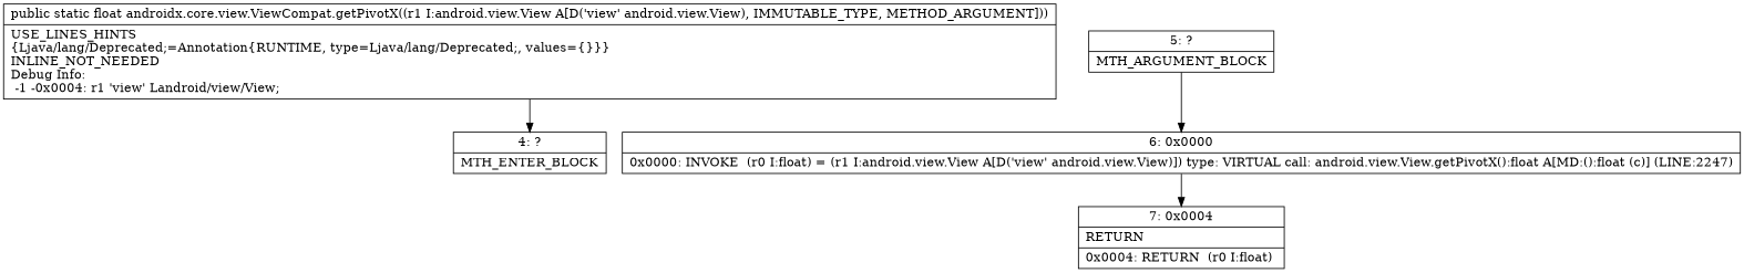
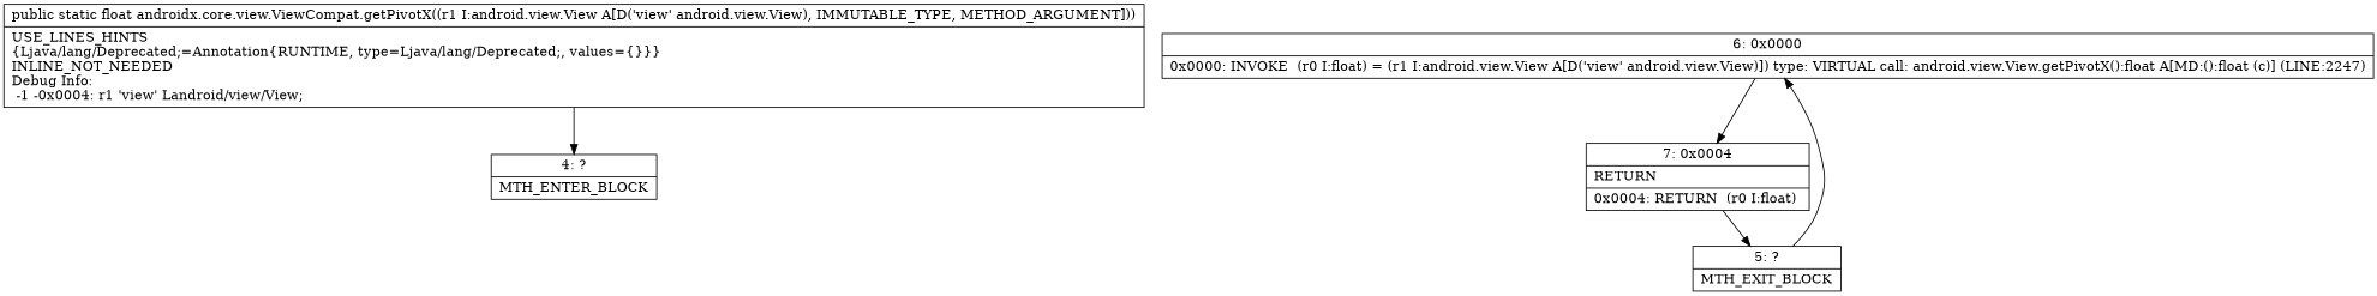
  digraph {
    node [shape=record]
    n1 [label="{4\:\ ?|MTH_ENTER_BLOCK\l}"]
    n2 [label="{6\:\ 0x0000|0x0000: INVOKE  (r0 I:float) = (r1 I:android.view.View A[D('view' android.view.View)]) type: VIRTUAL call: android.view.View.getPivotX():float A[MD:():float (c)] (LINE:2247)\l}"]
    n3 [label="{7\:\ 0x0004|RETURN\l|0x0004: RETURN  (r0 I:float) \l}"]
-   n4 [label="{5\:\ ?|MTH_ARGUMENT_BLOCK\l}"]
+   n4 [label="{5\:\ ?|MTH_EXIT_BLOCK\l}"]
    n5 [label="{public static float androidx.core.view.ViewCompat.getPivotX((r1 I:android.view.View A[D('view' android.view.View), IMMUTABLE_TYPE, METHOD_ARGUMENT]))  | USE_LINES_HINTS\l\{Ljava\/lang\/Deprecated;=Annotation\{RUNTIME, type=Ljava\/lang\/Deprecated;, values=\{\}\}\}\lINLINE_NOT_NEEDED\lDebug Info:\l  \-1 \-0x0004: r1 'view' Landroid\/view\/View;\l}"]
    n2 -> n3
+   n3 -> n4
    n4 -> n2
    n5 -> n1
  }
